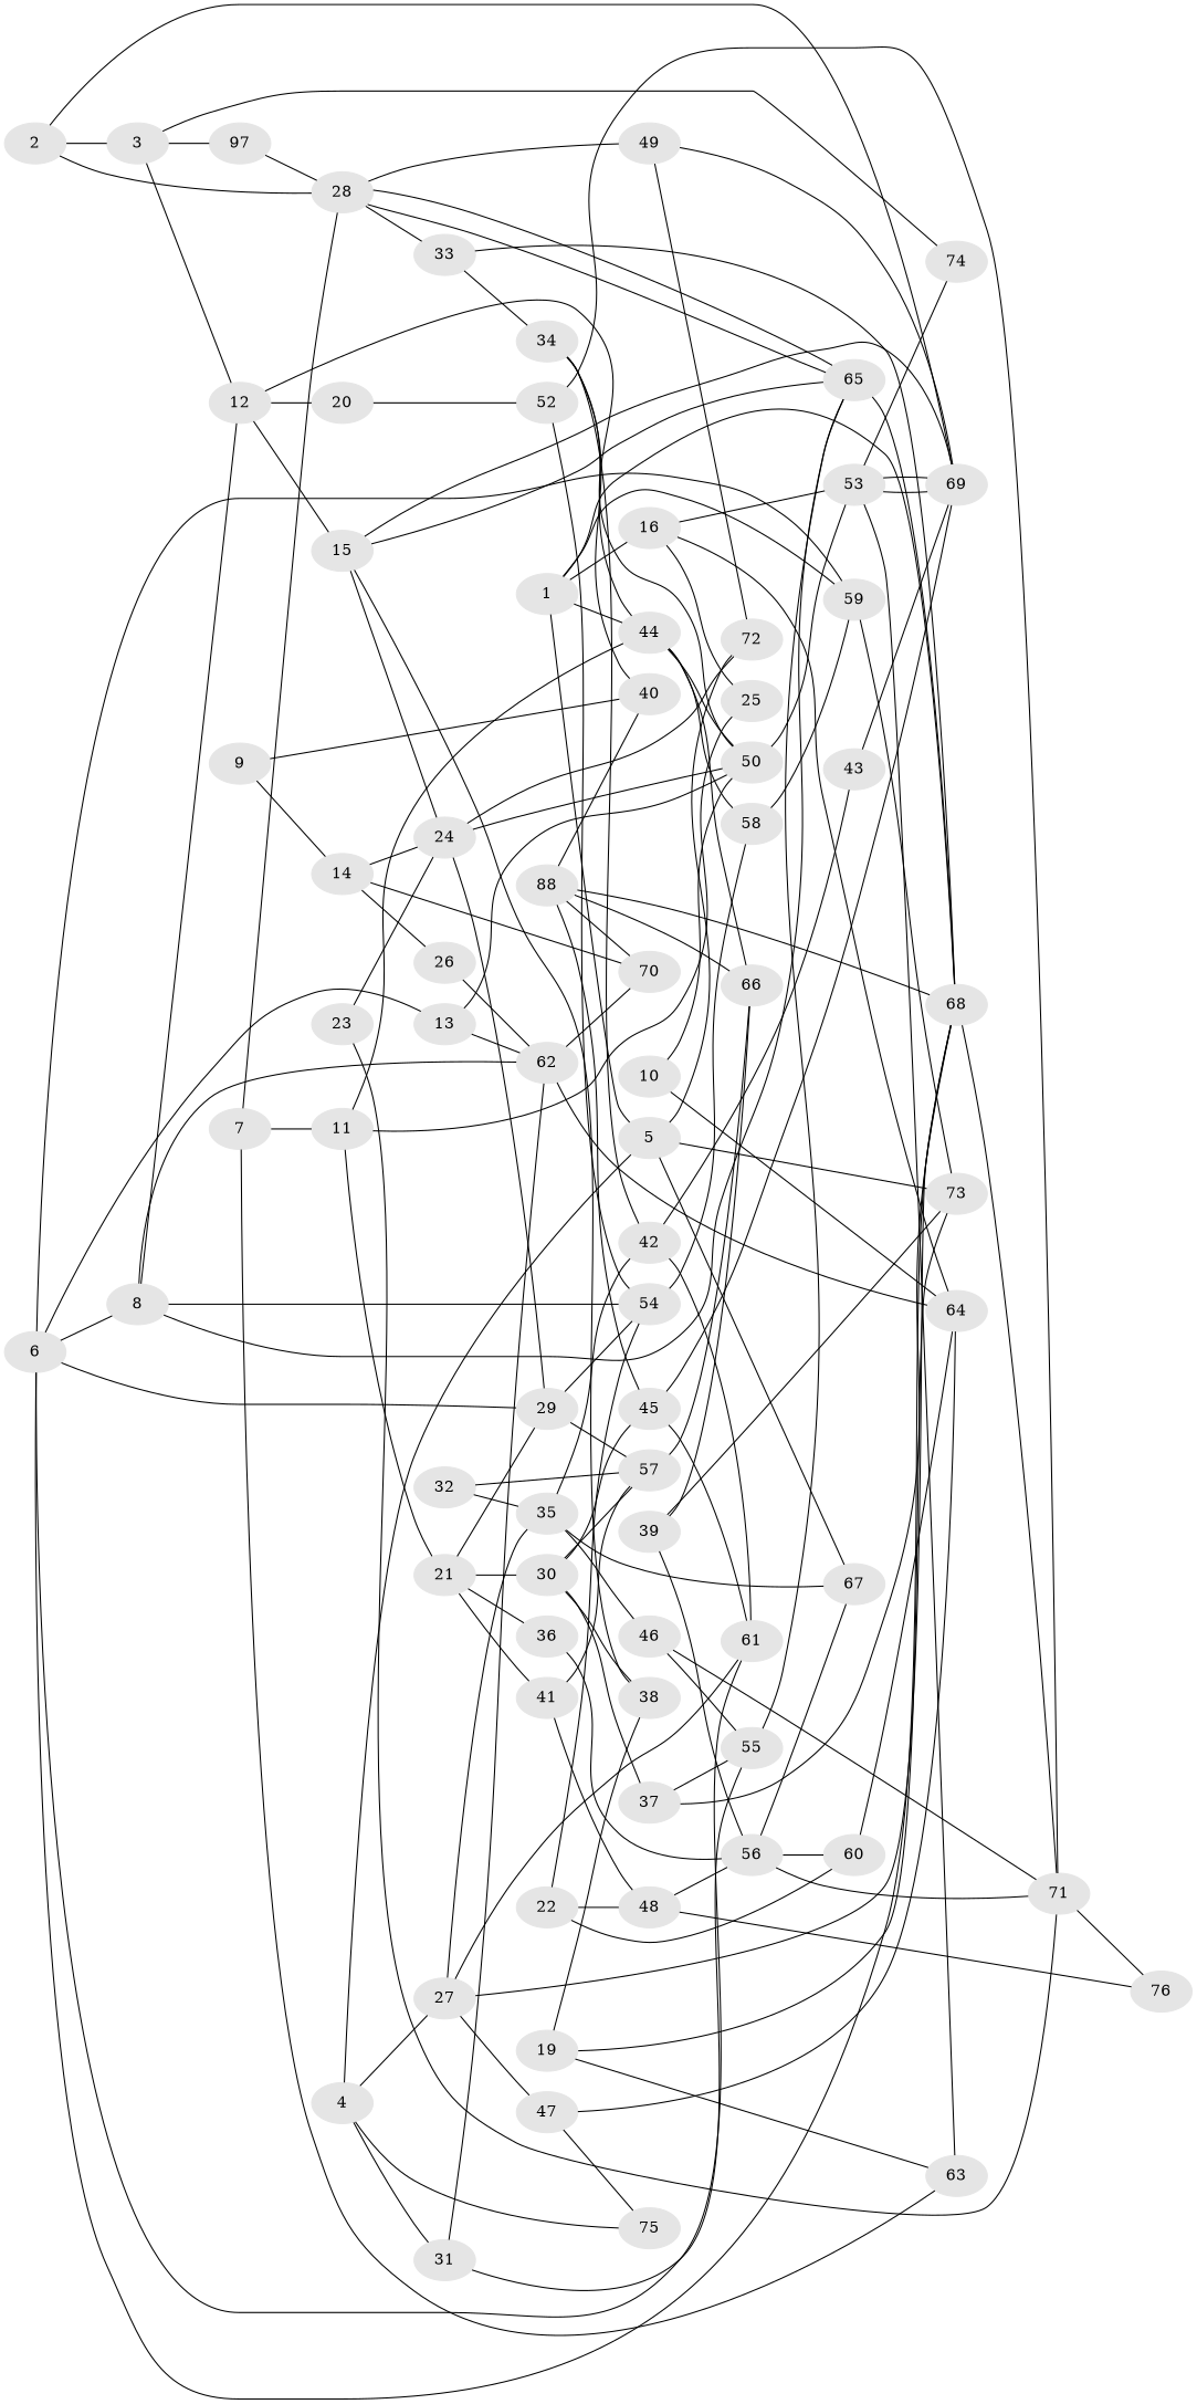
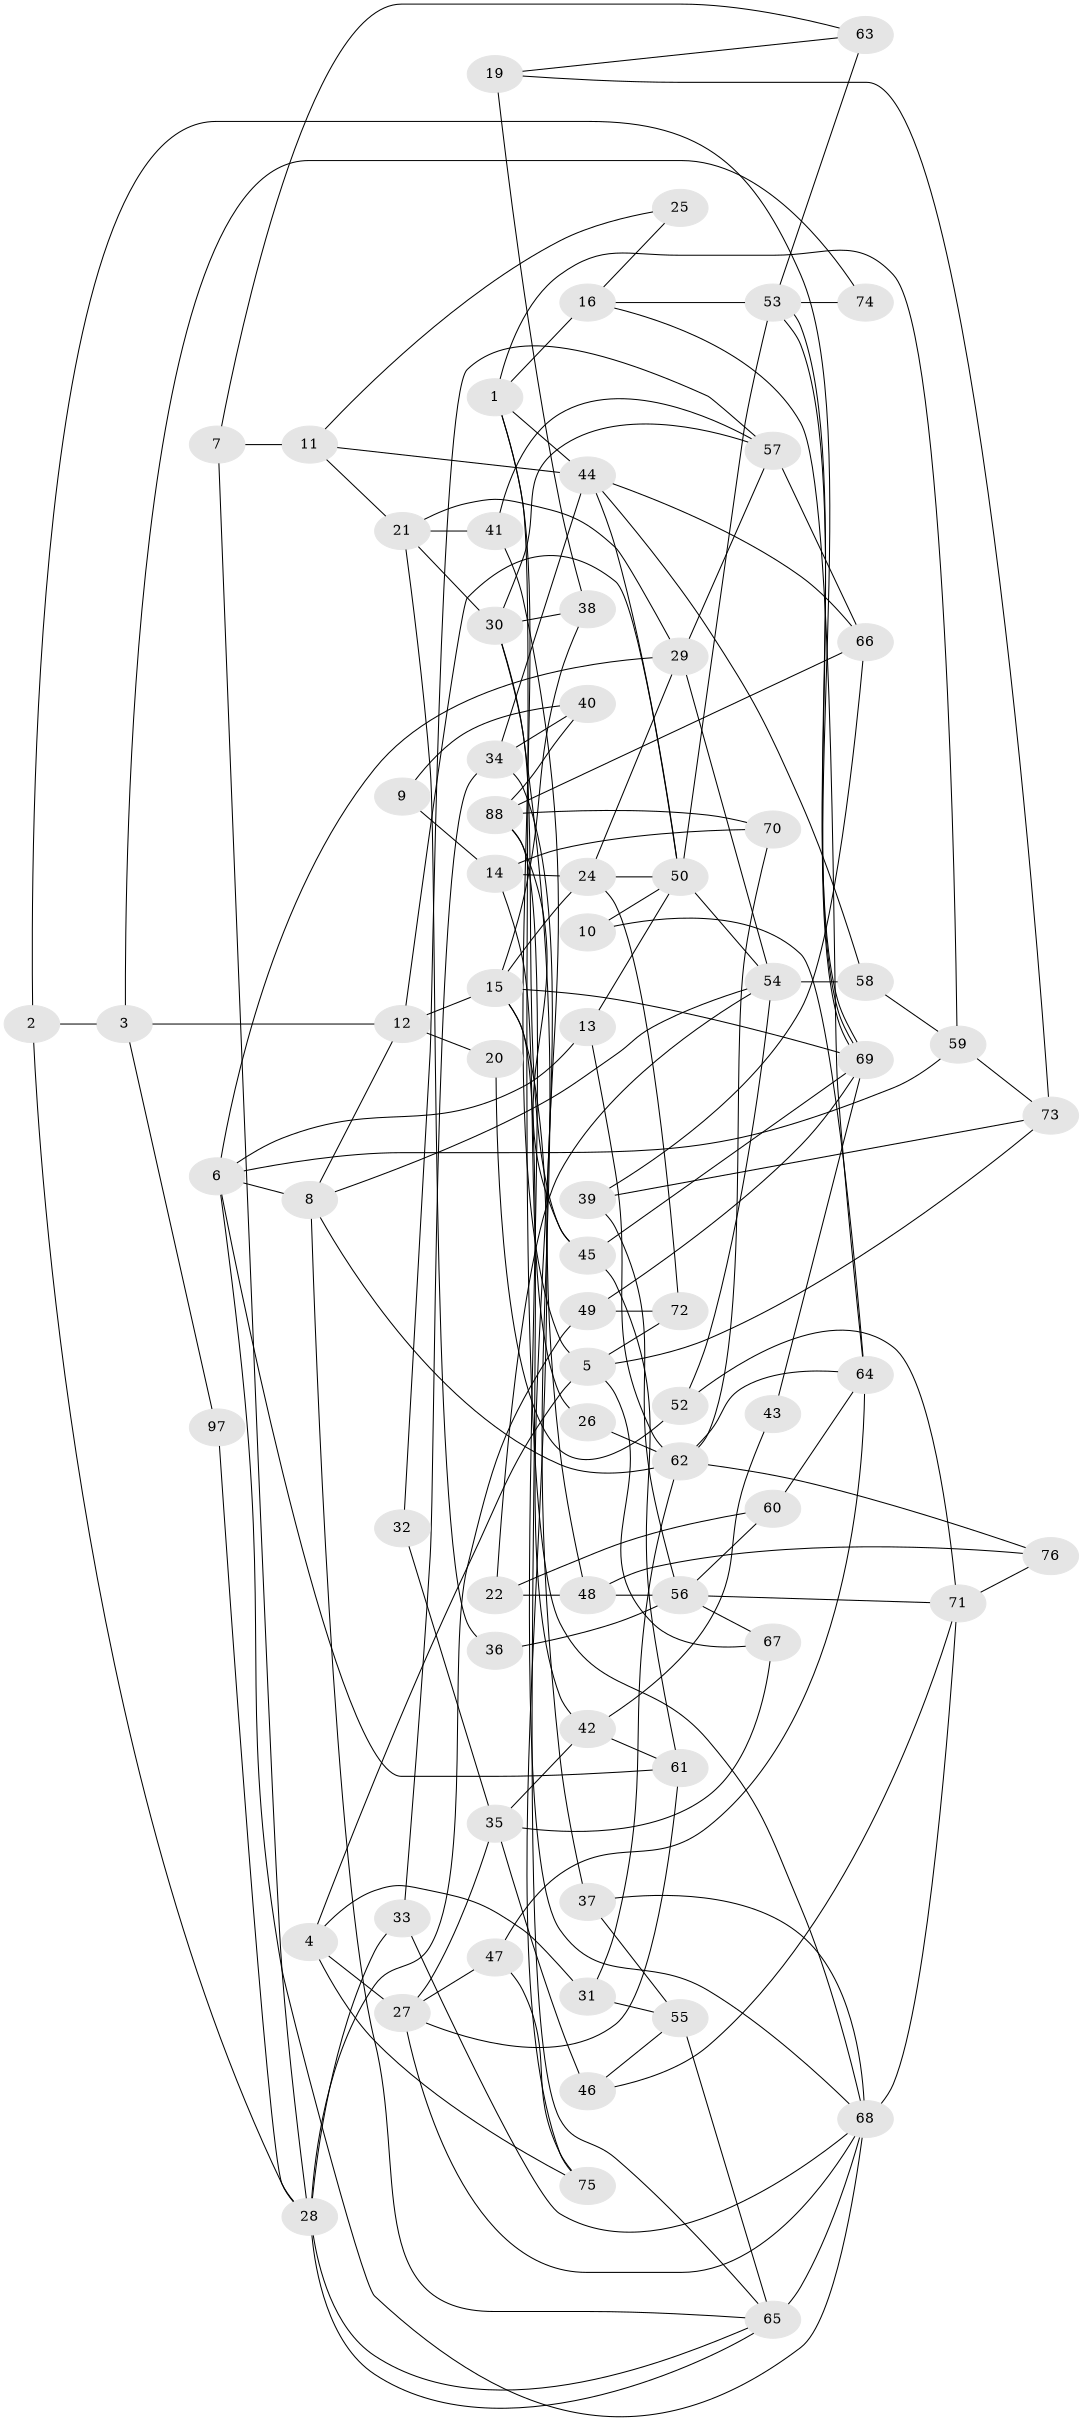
  graph {
    rankdir=LR
    node [color=gray90 style=filled]
    1
    5
    16
    44
    59
    68
    67
    72
    73
    64
    25
    53
    50
    66
    58
    71
    2
    3
    28
    69
    12
    n22 [label=97]
    74
    65
    33
    49
    15
    20
    4
    27
    31
    75
    61
    35
    47
    62
    55
    6
    8
    13
    29
    54
    57
    7
    11
    63
    21
    70
    76
    9
    14
    40
    24
    26
    10
    30
    36
    41
    38
    52
    n61 [label=88]
    45
    19
    37
    56
    48
    22
    60
-   23
    42
    46
    34
    32
    43
    39
    1 -- 5
    1 -- 16
    1 -- 44
    1 -- 59
    1 -- 68
    5 -- 67
    5 -- 72
    5 -- 73
    16 -- 64
    16 -- 25
    16 -- 53
    44 -- 50
    44 -- 66
    44 -- 58
    59 -- 73
    68 -- 71
    53 -- 69
    53 -- 69
    53 -- 74
    53 -- 63
    50 -- 53
+   50 -- 54
    58 -- 59
    71 -- 76
    2 -- 3
    2 -- 28
    2 -- 69
    3 -- 12
    3 -- n22
    3 -- 74
    28 -- 65
    28 -- 65
    28 -- 33
    28 -- 49
    12 -- 50
    12 -- 15
    12 -- 20
    n22 -- 28
    65 -- 68
    33 -- 68
    33 -- 34
    49 -- 72
    49 -- 69
    15 -- 69
    15 -- 65
+   15 -- 75
    15 -- 24
    15 -- 38
    20 -- 52
    4 -- 5
    4 -- 27
    4 -- 31
    4 -- 75
    27 -- 68
    27 -- 61
    27 -- 35
    27 -- 47
    31 -- 62
    31 -- 55
    35 -- 67
    35 -- 42
    35 -- 46
    47 -- 64
    47 -- 75
    62 -- 64
    62 -- 70
+   62 -- 76
    55 -- 65
    6 -- 59
    6 -- 68
    6 -- 61
    6 -- 8
    6 -- 13
    6 -- 29
    8 -- 12
    8 -- 65
    8 -- 62
    8 -- 54
    13 -- 50
    13 -- 62
    29 -- 54
    29 -- 57
    54 -- 58
    57 -- 66
    7 -- 28
    7 -- 11
    7 -- 63
    11 -- 44
    11 -- 25
    11 -- 21
    21 -- 29
    21 -- 30
    21 -- 36
    21 -- 41
    9 -- 14
    9 -- 40
    14 -- 70
    14 -- 24
    14 -- 26
    24 -- 72
    24 -- 50
    24 -- 29
    26 -- 62
    10 -- 64
    10 -- 50
    30 -- 57
    30 -- 38
    30 -- 45
    30 -- 37
    36 -- 56
    41 -- 57
    41 -- 48
    52 -- 71
    52 -- 54
    n61 -- 68
    n61 -- 66
    n61 -- 70
    n61 -- 40
    n61 -- 45
    45 -- 69
    45 -- 61
    19 -- 73
    19 -- 63
    19 -- 38
    37 -- 68
    37 -- 55
    56 -- 67
    56 -- 71
    56 -- 60
    48 -- 76
    48 -- 56
    22 -- 54
    22 -- 48
    22 -- 60
    60 -- 64
-   23 -- 71
-   23 -- 24
    42 -- 61
    42 -- 43
    46 -- 71
    46 -- 55
    34 -- 44
    34 -- 40
    34 -- 42
    32 -- 35
    32 -- 57
    43 -- 69
    39 -- 73
    39 -- 66
    39 -- 56
  }
